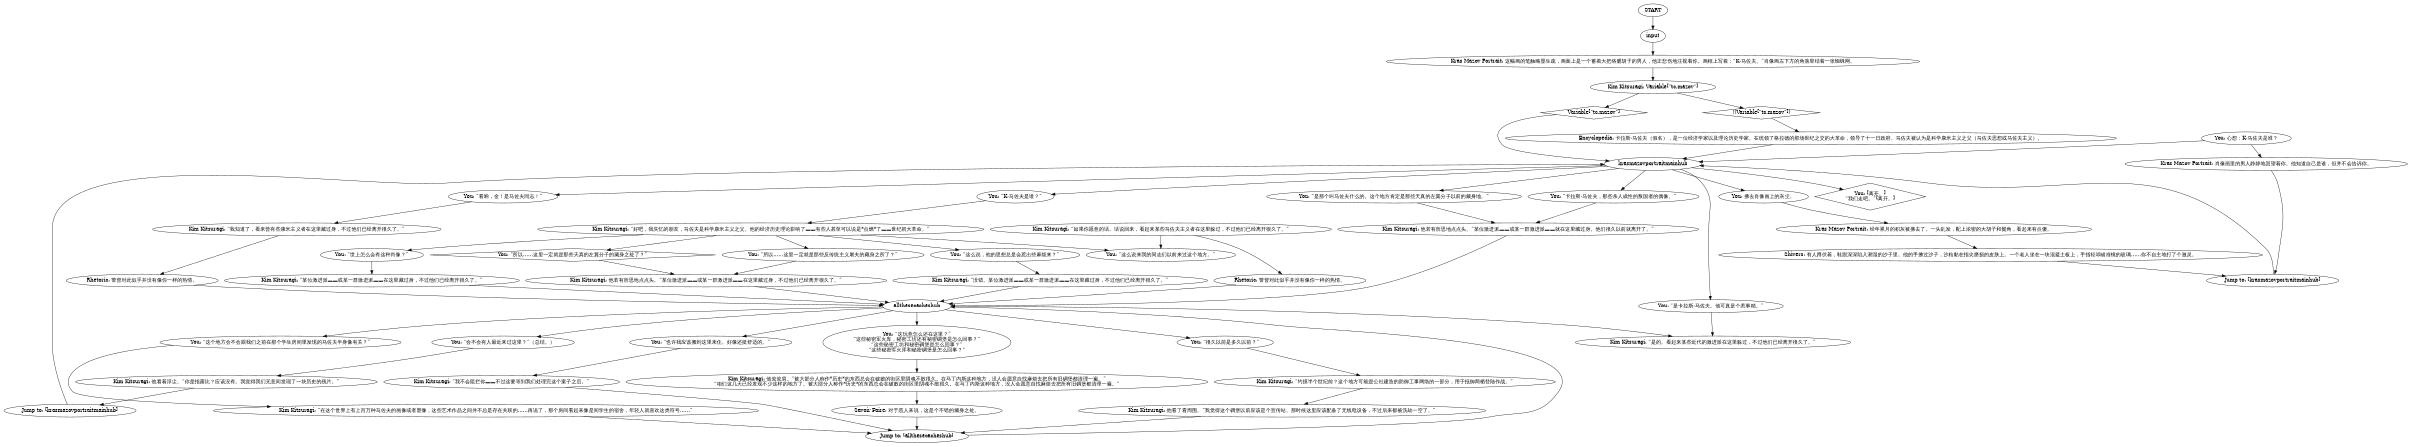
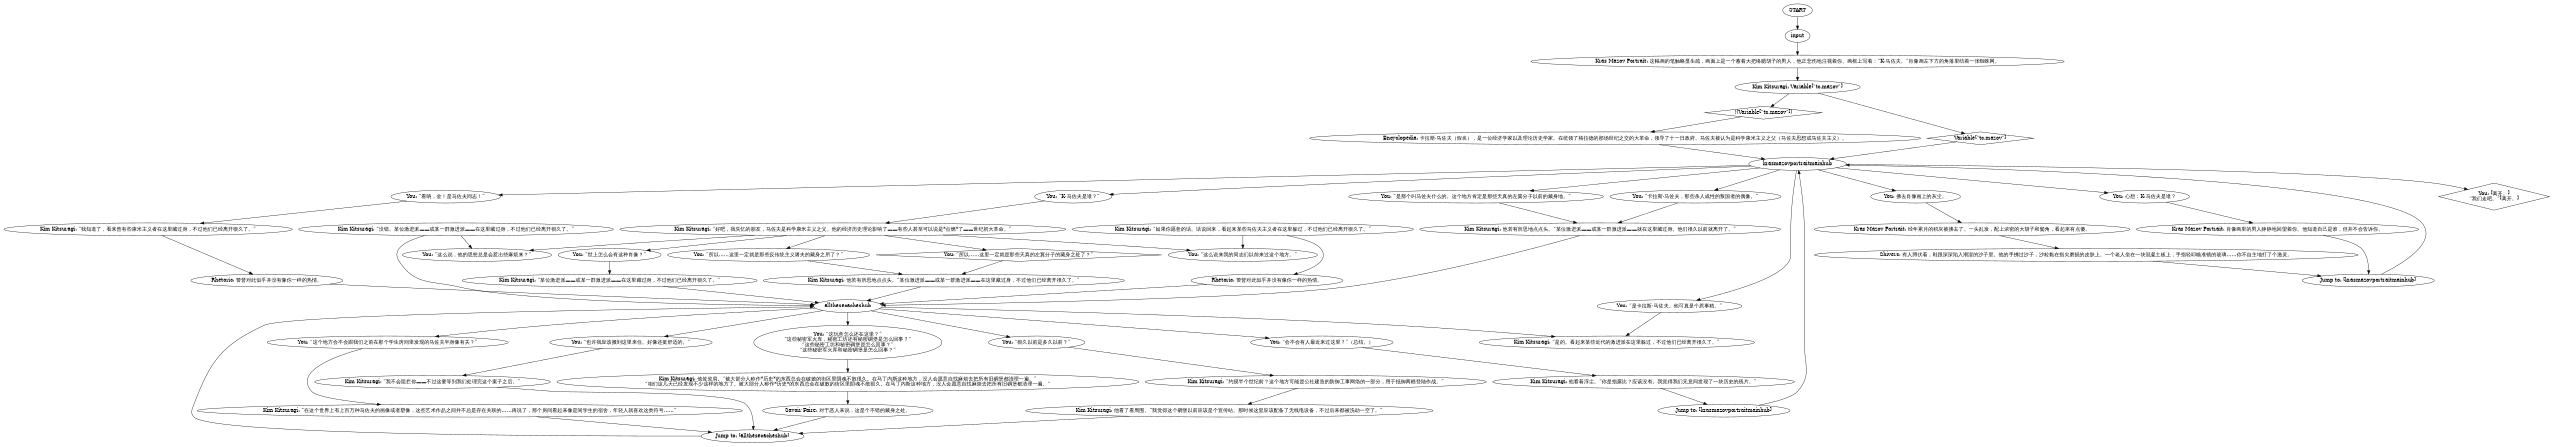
  digraph {
    n1 [label=START]
    n2 [label=input]
    n3 [label="Kras Mazov Portrait: 这幅画的笔触略显生疏，画面上是一个蓄着大把络腮胡子的男人，他正悲伤地注视着你。画框上写着：“K·马佐夫。”肖像画左下方的角落里结着一张蜘蛛网。"]
    n4 [label="Kim Kitsuragi: Variable[\"tc.mazov\"]"]
    n5 [label="You: “会不会有人最近来过这里？”（总结。）"]
    n6 [label="Kim Kitsuragi: 他看着浮尘。“你是指露比？应该没有。我觉得我们无意间发现了一块历史的残片。”"]
    n7 [label="Jump to: [krasmazovportraitmainhub]"]
    n8 [label="You: “K·马佐夫是谁？”"]
    n9 [label="Kim Kitsuragi: “好吧，我失忆的朋友，马佐夫是科学康米主义之父。他的经济历史理论影响了——有些人甚至可以说是*点燃*了——世纪初大革命。”"]
    n10 [label="You: “世上怎么会有这种肖像？”"]
    n11 [label="You: “所以……这里一定就是那些天真的左翼分子的藏身之处了？”" shape=diamond]
    n12 [label="You: “所以……这里一定就是那些反传统主义屠夫的藏身之所了？”"]
    n13 [label="You: “这么说，他的思想总是会惹出些麻烦来？”"]
    n14 [label="You: “这么说来我的同志们以前来过这个地方。”"]
    n15 [label="Kim Kitsuragi: “没错。某位激进派——或某一群激进派——在这里藏过身，不过他们已经离开很久了。”"]
    n16 [label=allthesecacheshub]
    n17 [label="You: “这个地方会不会跟我们之前在那个学生房间里发现的马佐夫半身像有关？”"]
    n18 [label="You: “也许我应该搬到这里来住。好像还挺舒适的。”"]
    n19 [label="Kim Kitsuragi: “是的。看起来某些近代的激进派在这里躲过，不过他们已经离开很久了。”"]
    n20 [label="You: “很久以前是多久以前？”"]
    n21 [label="You: “这玩意怎么还在这里？”\n“这些秘密军火库，秘密工坊还有秘密碉堡是怎么回事？”\n“这些秘密工坊和秘密碉堡是怎么回事？”\n“这些秘密军火库和秘密碉堡是怎么回事？”"]
    n22 [label="Kim Kitsuragi: 他看了看周围。“我觉得这个碉堡以前应该是个宣传站。那时候这里应该配备了无线电设备，不过后来都被洗劫一空了。”"]
    n23 [label="Jump to: [allthesecacheshub]"]
    n24 [label="Kim Kitsuragi: “在这个世界上有上百万种马佐夫的画像或者塑像，这些艺术作品之间并不总是存在关联的……再说了，那个房间看起来像是间学生的宿舍，年轻人就喜欢这类符号……”"]
    n25 [label="Kim Kitsuragi: “如果你愿意的话。话说回来，看起来某些马佐夫主义者在这里躲过，不过他们已经离开很久了。”"]
    n26 [label="Rhetoric: 警督对此似乎并没有像你一样的热情。"]
    n27 [label="Kim Kitsuragi: “我不会阻拦你——不过这要等到我们处理完这个案子之后。”"]
    n28 [label="Kim Kitsuragi: “某位激进派——或某一群激进派——在这里藏过身，不过他们已经离开很久了。”"]
    n29 [label="Kim Kitsuragi: 他若有所思地点点头。“某位激进派——或某一群激进派——在这里藏过身，不过他们已经离开很久了。”"]
    n30 [label="You: 心想：K·马佐夫是谁？"]
    n31 [label="Kras Mazov Portrait: 肖像画里的男人静静地回望着你。他知道自己是谁，但并不会告诉你。"]
    n32 [label="Jump to: [krasmazovportraitmainhub]"]
    n33 [label="Encyclopedia: 卡拉斯·马佐夫（假名），是一位经济学家以及理论历史学家。在统领了格拉德的那场世纪之交的大革命，领导了十一日政府。马佐夫被认为是科学康米主义之父（马佐夫思想或马佐夫主义）。"]
    n34 [label=krasmazovportraitmainhub]
    n35 [label="You: “看呐，金！是马佐夫同志！”"]
    n36 [label="You: “是那个叫马佐夫什么的。这个地方肯定是那些天真的左翼分子以前的藏身地。”"]
    n37 [label="You: [离开。]\n“我们走吧。”[离开。]" shape=diamond]
    n38 [label="You: “卡拉斯·马佐夫，那些杀人成性的叛国者的偶像。”"]
    n39 [label="You: “是卡拉斯·马佐夫。他可真是个惹事精。”"]
    n40 [label="You: 拂去肖像画上的灰尘。"]
    n41 [label="Kim Kitsuragi: “约摸半个世纪前？这个地方可能是公社建造的防御工事网络的一部分，用于抵御两栖登陆作战。”"]
    n42 [label="Kim Kitsuragi: “我知道了，看来曾有些康米主义者在这里藏过身，不过他们已经离开很久了。”"]
    n43 [label="Rhetoric: 警督对此似乎并没有像你一样的热情。"]
    n44 [label="Kim Kitsuragi: 他耸耸肩。“被大部分人称作*历史*的东西总会在破败的街区里阴魂不散很久。在马丁内斯这种地方，没人会愿意自找麻烦去把所有旧碉堡都清理一遍。”\n“咱们这几天已经发现不少这样的地方了。被大部分人称作*历史*的东西总会在破败的街区里阴魂不散很久。在马丁内斯这种地方，没人会愿意自找麻烦去把所有旧碉堡都清理一遍。”"]
    n45 [label="Savoir Faire: 对于恶人来说，这是个不错的藏身之处。"]
    n46 [label="Kim Kitsuragi: 他若有所思地点点头。“某位激进派——或某一群激进派——就在这里藏过身。他们很久以前就离开了。”"]
    n47 [label="Variable[\"tc.mazov\"]" shape=diamond]
    n48 [label="!(Variable[\"tc.mazov\"])" shape=diamond]
    n49 [label="Kras Mazov Portrait: 经年累月的积灰被拂去了。一头乱发，配上浓密的大胡子和鬓角，看起来有点傻。"]
    n50 [label="Shivers: 有人蹲伏着，鞋跟深深陷入潮湿的沙子里。他的手拂过沙子，沙粒黏在指尖磨损的皮肤上。一个老人坐在一块混凝土板上，手指轻叩瞄准镜的玻璃……你不自主地打了个激灵。"]
    n1 -> n2
    n2 -> n3
    n3 -> n4
    n4 -> n47
    n4 -> n48
    n5 -> n6
    n6 -> n7
    n7 -> n34
    n8 -> n9
    n9 -> n10
    n9 -> n11
    n9 -> n12
    n9 -> n13
    n9 -> n14
    n10 -> n28
    n11 -> n29
    n12 -> n29
-   n13 -> n15
+   n15 -> n13
    n15 -> n16
    n16 -> n5
    n16 -> n17
    n16 -> n18
    n16 -> n19
    n16 -> n20
    n16 -> n21
    n17 -> n24
    n18 -> n27
    n20 -> n41
    n21 -> n44
    n22 -> n23
    n23 -> n16
    n24 -> n23
    n25 -> n14
    n25 -> n26
    n26 -> n16
    n27 -> n23
    n28 -> n16
    n29 -> n16
    n30 -> n31
    n31 -> n32
    n32 -> n34
    n33 -> n34
    n34 -> n8
-   n30 -> n34
+   n34 -> n30
    n34 -> n35
    n34 -> n36
    n34 -> n37
    n34 -> n38
    n34 -> n39
    n34 -> n40
    n35 -> n42
    n36 -> n46
    n38 -> n46
    n39 -> n19
    n40 -> n49
    n41 -> n22
    n42 -> n43
    n43 -> n16
    n44 -> n45
    n45 -> n23
    n46 -> n16
    n47 -> n34
    n48 -> n33
    n49 -> n50
    n50 -> n32
  }
